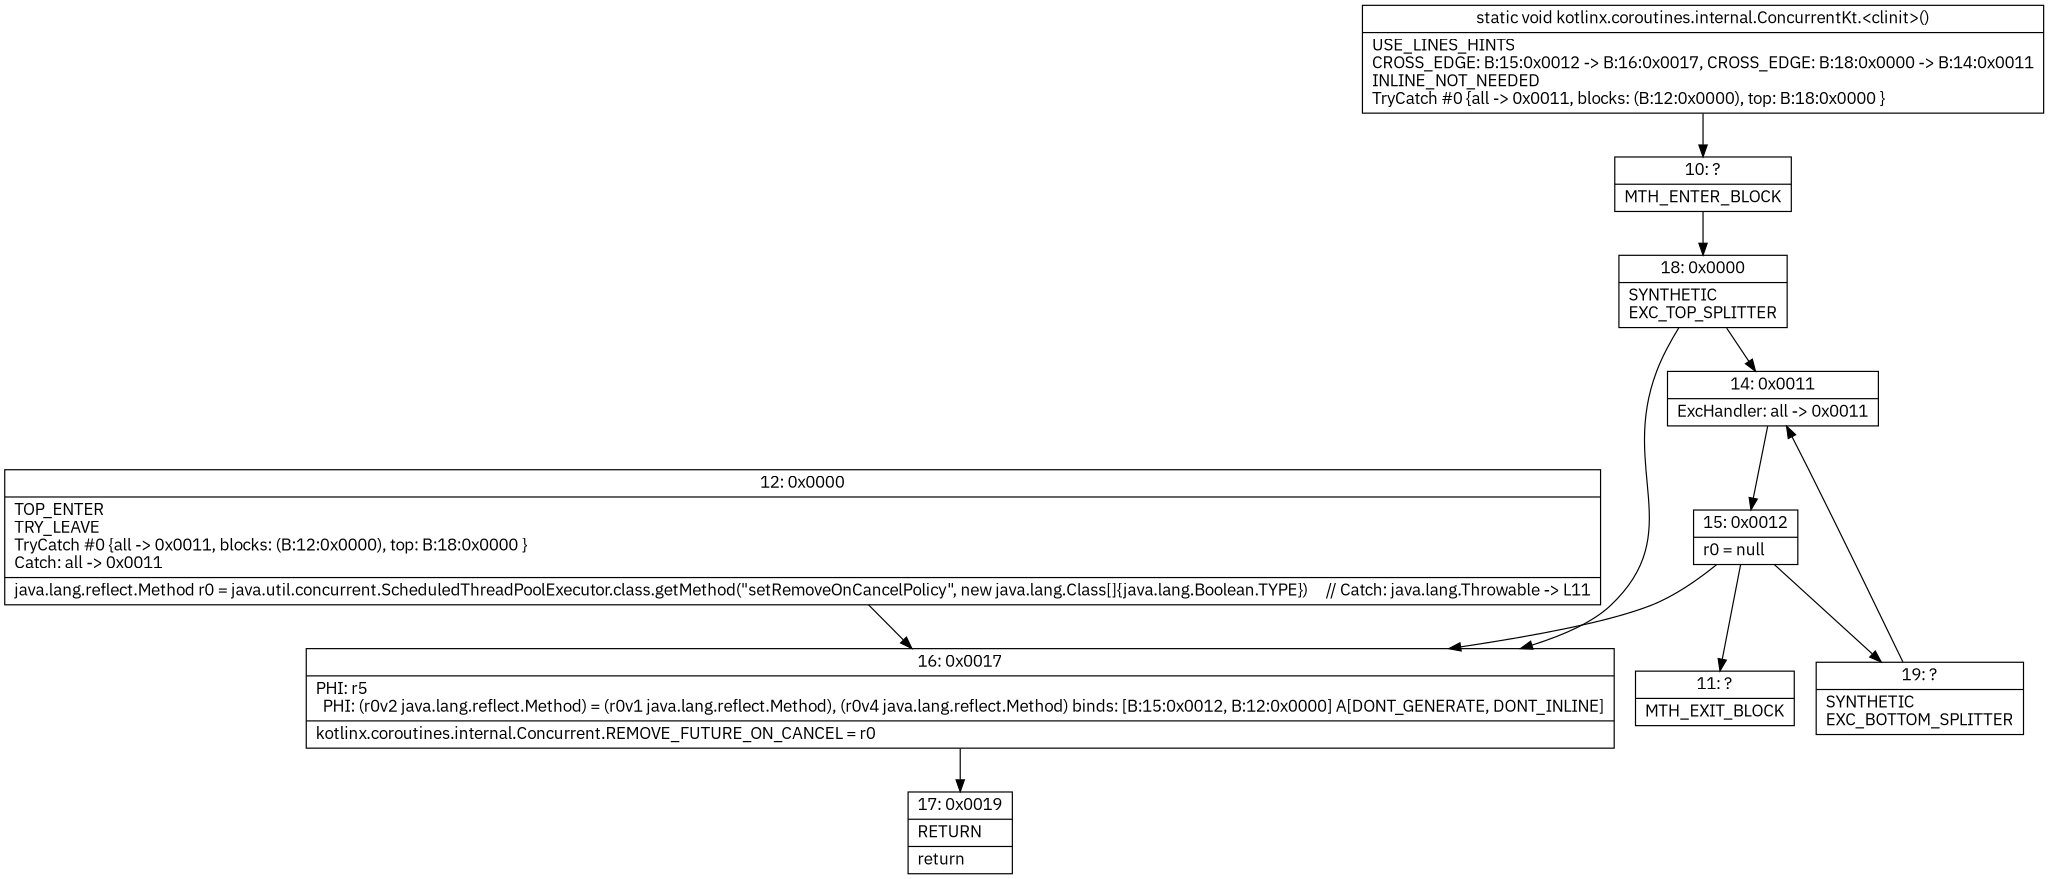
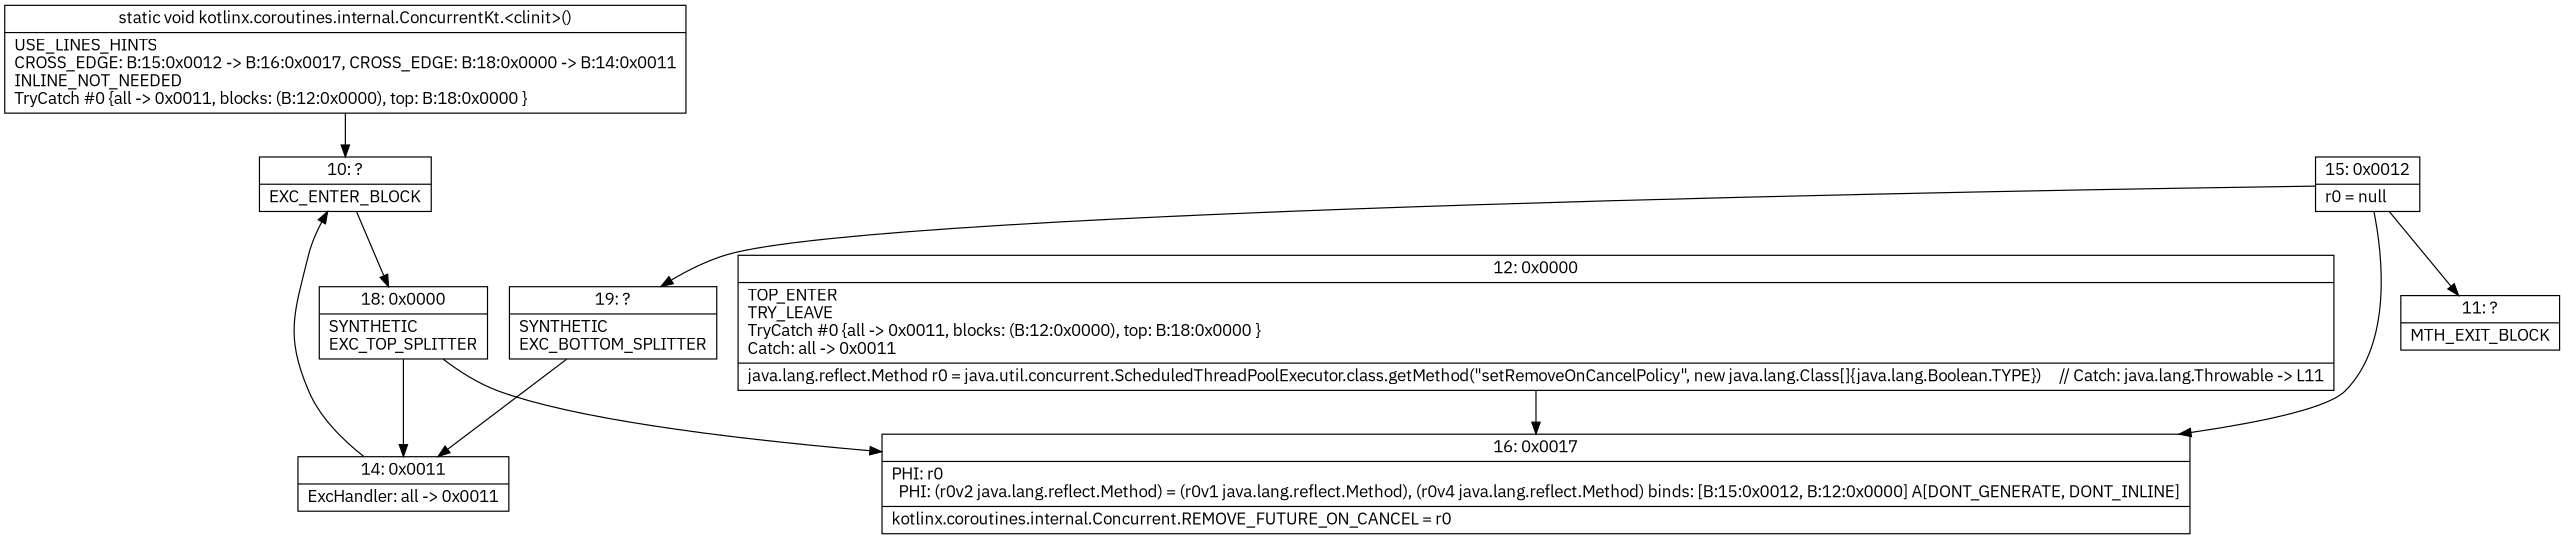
  digraph {
    fontname="IBM Plex Sans"
    node [fontname="IBM Plex Sans" shape=record]
    edge [fontname="IBM Plex Sans"]
-   n1 [label="{10\:\ ?|MTH_ENTER_BLOCK\l}"]
+   n1 [label="{10\:\ ?|EXC_ENTER_BLOCK\l}"]
    n2 [label="{18\:\ 0x0000|SYNTHETIC\lEXC_TOP_SPLITTER\l}"]
    n3 [label="{14\:\ 0x0011|ExcHandler: all \-\> 0x0011\l}"]
-   n4 [label="{16\:\ 0x0017|PHI: r5 \l  PHI: (r0v2 java.lang.reflect.Method) = (r0v1 java.lang.reflect.Method), (r0v4 java.lang.reflect.Method) binds: [B:15:0x0012, B:12:0x0000] A[DONT_GENERATE, DONT_INLINE]\l|kotlinx.coroutines.internal.Concurrent.REMOVE_FUTURE_ON_CANCEL = r0\l}"]
+   n4 [label="{16\:\ 0x0017|PHI: r0 \l  PHI: (r0v2 java.lang.reflect.Method) = (r0v1 java.lang.reflect.Method), (r0v4 java.lang.reflect.Method) binds: [B:15:0x0012, B:12:0x0000] A[DONT_GENERATE, DONT_INLINE]\l|kotlinx.coroutines.internal.Concurrent.REMOVE_FUTURE_ON_CANCEL = r0\l}"]
    n5 [label="{12\:\ 0x0000|TOP_ENTER\lTRY_LEAVE\lTryCatch #0 \{all \-\> 0x0011, blocks: (B:12:0x0000), top: B:18:0x0000 \}\lCatch: all \-\> 0x0011\l|java.lang.reflect.Method r0 = java.util.concurrent.ScheduledThreadPoolExecutor.class.getMethod(\"setRemoveOnCancelPolicy\", new java.lang.Class[]\{java.lang.Boolean.TYPE\})     \/\/ Catch: java.lang.Throwable \-\> L11\l}"]
    n6 [label="{15\:\ 0x0012|r0 = null\l}"]
-   n7 [label="{17\:\ 0x0019|RETURN\l|return\l}"]
    n8 [label="{19\:\ ?|SYNTHETIC\lEXC_BOTTOM_SPLITTER\l}"]
    n9 [label="{11\:\ ?|MTH_EXIT_BLOCK\l}"]
    n10 [label="{static void kotlinx.coroutines.internal.ConcurrentKt.\<clinit\>()  | USE_LINES_HINTS\lCROSS_EDGE: B:15:0x0012 \-\> B:16:0x0017, CROSS_EDGE: B:18:0x0000 \-\> B:14:0x0011\lINLINE_NOT_NEEDED\lTryCatch #0 \{all \-\> 0x0011, blocks: (B:12:0x0000), top: B:18:0x0000 \}\l}"]
    n1 -> n2
    n2 -> n3
    n2 -> n4
-   n3 -> n6
-   n4 -> n7
+   n3 -> n1
    n5 -> n4
    n6 -> n4
    n6 -> n8
    n6 -> n9
    n8 -> n3
    n10 -> n1
  }
